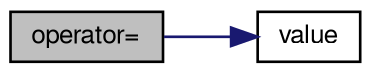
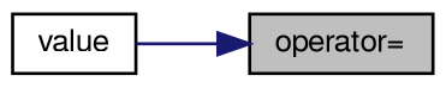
  digraph {
    rankdir=LR
    node [color=black fontname=FreeSans fontsize=10 shape=record]
    n1 [fillcolor=grey75 fontcolor=black height=0.2 label="operator=" style=filled width=0.4]
    n2 [height=0.2 label=value width=0.4]
-   n1 -> n2 [color=midnightblue fontname=FreeSans fontsize=10 labelfontname=FreeSans labelfontsize=10 style=solid]
+   n2 -> n1 [color=midnightblue fontname=FreeSans fontsize=10 labelfontname=FreeSans labelfontsize=10 style=solid]
  }
